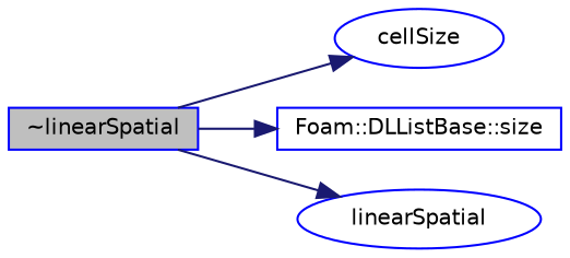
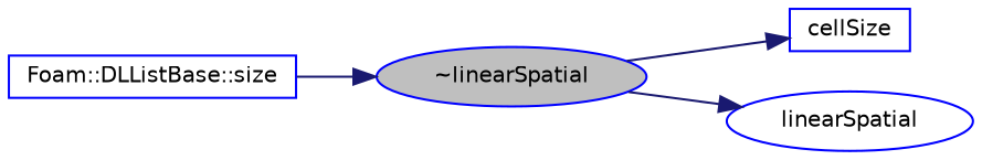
  digraph {
    rankdir=LR
    node [color=blue fontname=Helvetica fontsize=10 shape=box]
    edge [color=midnightblue fontname=Helvetica fontsize=10 labelfontname=Helvetica labelfontsize=10 style=solid]
-   n1 [fillcolor=grey75 fontcolor=black height=0.2 label="~linearSpatial" style=filled width=0.4]
-   n2 [height=0.2 label=cellSize shape=ellipse width=0.4]
+   n1 [fillcolor=grey75 fontcolor=black height=0.2 label="~linearSpatial" shape=ellipse style=filled width=0.4]
+   n2 [height=0.2 label=cellSize width=0.4]
    n3 [height=0.2 label="Foam::DLListBase::size" width=0.4]
    n4 [height=0.2 label=linearSpatial shape=ellipse width=0.4]
    n1 -> n2
-   n1 -> n3
+   n3 -> n1
    n1 -> n4
  }
